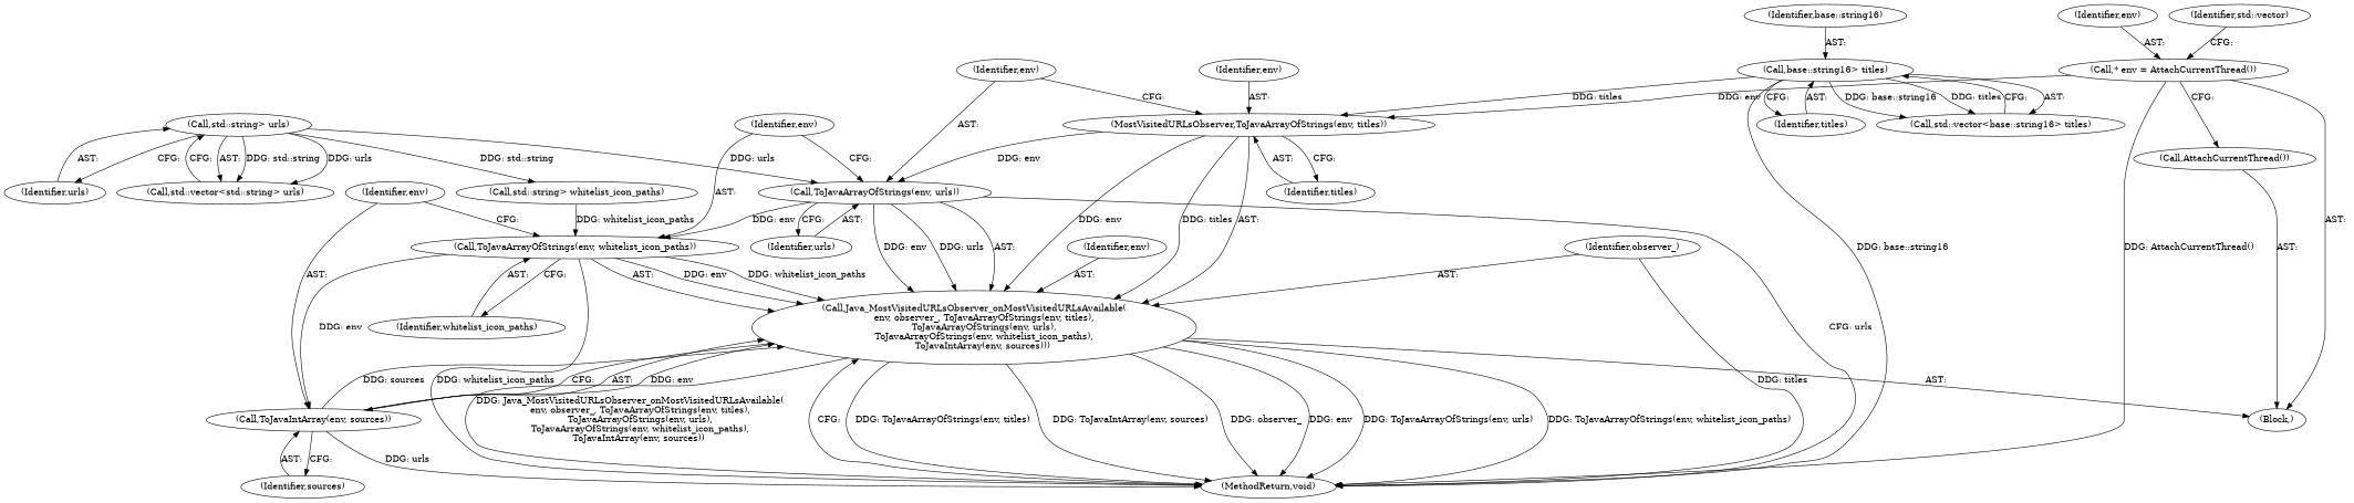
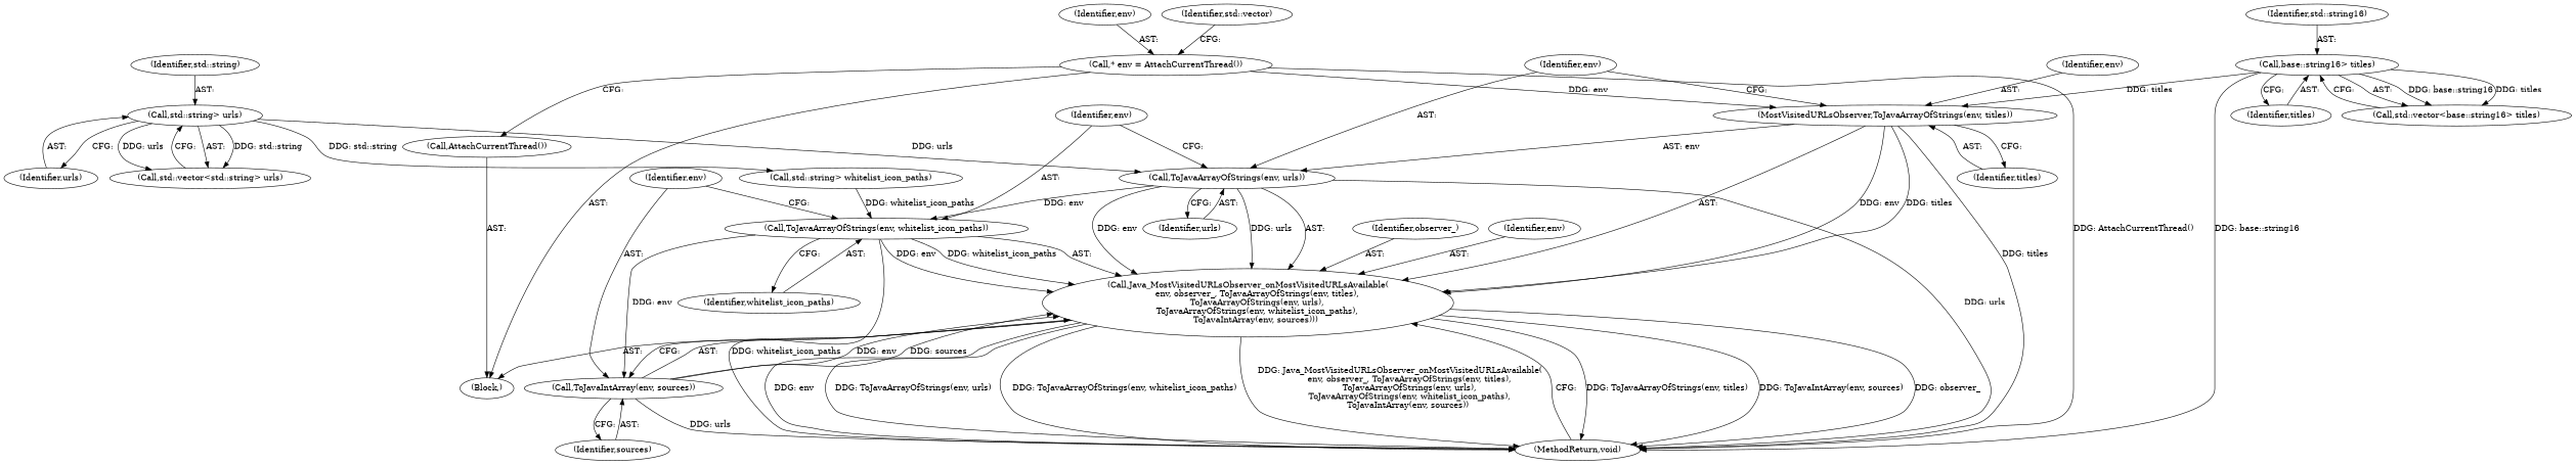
  digraph {
    n1 [label="(Call,ToJavaArrayOfStrings(env, urls))"]
    n2 [label="(Call,Java_MostVisitedURLsObserver_onMostVisitedURLsAvailable(\n       env, observer_, ToJavaArrayOfStrings(env, titles),\n       ToJavaArrayOfStrings(env, urls),\n       ToJavaArrayOfStrings(env, whitelist_icon_paths),\n      ToJavaIntArray(env, sources)))"]
    n3 [label="(Call,ToJavaArrayOfStrings(env, whitelist_icon_paths))"]
    n4 [label="(MethodReturn,void)"]
    n5 [label="(Identifier,urls)"]
    n6 [label="(Block,)"]
    n7 [label="(Call,ToJavaIntArray(env, sources))"]
    n8 [label="(Identifier,whitelist_icon_paths)"]
    n9 [label="(MostVisitedURLsObserver,ToJavaArrayOfStrings(env, titles))"]
    n10 [label="(Identifier,titles)"]
    n11 [label="(Call,* env = AttachCurrentThread())"]
    n12 [label="(Call,AttachCurrentThread())"]
    n13 [label="(Call,base::string16> titles)"]
    n14 [label="(Identifier,titles)"]
    n15 [label="(Call,std::vector<base::string16> titles)"]
    n16 [label="(Call,std::string> urls)"]
    n17 [label="(Call,std::string> whitelist_icon_paths)"]
    n18 [label="(Call,std::vector<std::string> urls)"]
    n19 [label="(Identifier,urls)"]
    n20 [label="(Identifier,sources)"]
    n21 [label="(Identifier,env)"]
    n22 [label="(Identifier,env)"]
    n23 [label="(Identifier,env)"]
-   n24 [label="(Identifier,base::string16)"]
+   n24 [label="(Identifier,std::string16)"]
    n25 [label="(Identifier,std::vector)"]
+   n26 [label="(Identifier,std::string)"]
    n27 [label="(Identifier,env)"]
    n28 [label="(Identifier,env)"]
    n29 [label="(Identifier,observer_)"]
    n30 [label="(Identifier,env)"]
    n1 -> n2 [label="AST: "]
    n1 -> n2 [label="DDG: env"]
    n1 -> n2 [label="DDG: urls"]
    n1 -> n3 [label="DDG: env"]
-   n1 -> n4 [label="CFG: urls"]
+   n1 -> n4 [label="DDG: urls"]
    n1 -> n5 [label="CFG: "]
    n2 -> n4 [label="DDG: ToJavaArrayOfStrings(env, titles)"]
    n2 -> n4 [label="DDG: ToJavaIntArray(env, sources)"]
    n2 -> n4 [label="DDG: observer_"]
    n2 -> n4 [label="DDG: env"]
    n2 -> n4 [label="DDG: ToJavaArrayOfStrings(env, urls)"]
    n2 -> n4 [label="DDG: ToJavaArrayOfStrings(env, whitelist_icon_paths)"]
    n2 -> n4 [label="DDG: Java_MostVisitedURLsObserver_onMostVisitedURLsAvailable(\n       env, observer_, ToJavaArrayOfStrings(env, titles),\n       ToJavaArrayOfStrings(env, urls),\n       ToJavaArrayOfStrings(env, whitelist_icon_paths),\n      ToJavaIntArray(env, sources))"]
    n2 -> n6 [label="AST: "]
    n2 -> n7 [label="CFG: "]
    n3 -> n2 [label="AST: "]
    n3 -> n2 [label="DDG: env"]
    n3 -> n2 [label="DDG: whitelist_icon_paths"]
    n3 -> n4 [label="DDG: whitelist_icon_paths"]
    n3 -> n7 [label="DDG: env"]
    n3 -> n8 [label="CFG: "]
    n4 -> n2 [label="CFG: "]
    n5 -> n1 [label="AST: "]
    n7 -> n2 [label="AST: "]
    n7 -> n2 [label="DDG: env"]
    n7 -> n2 [label="DDG: sources"]
    n7 -> n4 [label="DDG: urls"]
    n7 -> n20 [label="CFG: "]
    n8 -> n3 [label="AST: "]
-   n9 -> n1 [label="DDG: env"]
+   n9 -> n1 [label="AST: env"]
    n9 -> n2 [label="AST: "]
    n9 -> n2 [label="DDG: env"]
    n9 -> n2 [label="DDG: titles"]
-   n29 -> n4 [label="DDG: titles"]
+   n9 -> n4 [label="DDG: titles"]
    n9 -> n10 [label="CFG: "]
    n10 -> n9 [label="AST: "]
    n11 -> n4 [label="DDG: AttachCurrentThread()"]
    n11 -> n6 [label="AST: "]
    n11 -> n9 [label="DDG: env"]
    n11 -> n12 [label="CFG: "]
    n12 -> n6 [label="AST: "]
    n13 -> n4 [label="DDG: base::string16"]
    n13 -> n9 [label="DDG: titles"]
    n13 -> n14 [label="CFG: "]
    n13 -> n15 [label="AST: "]
    n13 -> n15 [label="DDG: base::string16"]
    n13 -> n15 [label="DDG: titles"]
    n14 -> n13 [label="AST: "]
    n15 -> n13 [label="CFG: "]
    n16 -> n1 [label="DDG: urls"]
    n16 -> n17 [label="DDG: std::string"]
    n16 -> n18 [label="AST: "]
    n16 -> n18 [label="DDG: std::string"]
    n16 -> n18 [label="DDG: urls"]
    n16 -> n19 [label="CFG: "]
    n17 -> n3 [label="DDG: whitelist_icon_paths"]
    n18 -> n16 [label="CFG: "]
    n19 -> n16 [label="AST: "]
    n20 -> n7 [label="AST: "]
    n21 -> n1 [label="CFG: "]
    n21 -> n3 [label="AST: "]
    n22 -> n1 [label="AST: "]
    n22 -> n9 [label="CFG: "]
    n23 -> n11 [label="AST: "]
    n24 -> n13 [label="AST: "]
    n25 -> n11 [label="CFG: "]
+   n26 -> n16 [label="AST: "]
    n27 -> n9 [label="AST: "]
    n28 -> n3 [label="CFG: "]
    n28 -> n7 [label="AST: "]
    n29 -> n2 [label="AST: "]
    n30 -> n2 [label="AST: "]
  }
